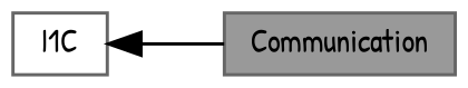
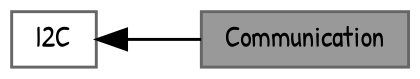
  digraph {
    rankdir=LR
    fontname="Patrick Hand"
    node [fontname="Patrick Hand" fontsize=10 shape=box style=filled]
-   n1 [color=grey40 fillcolor=white height=0.2 label=I1C width=0.4]
+   n1 [color=grey40 fillcolor=white height=0.2 label=I2C width=0.4]
    n2 [color=gray40 fillcolor=grey60 fontcolor=black height=0.2 label=Communication width=0.4]
    n1 -> n2 [dir=back fontname="Patrick Hand" fontsize=10 labelfontname=Helvetica labelfontsize=10 shape=plaintext style=solid]
  }
